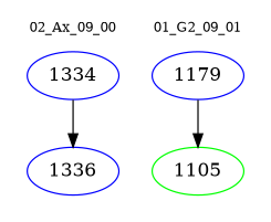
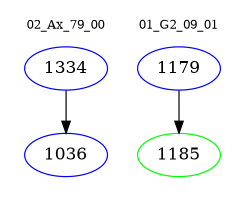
  digraph {
    node [color=blue]
    edge [color=black]
    n1 [label=1334]
-   n2 [label=1336]
+   n2 [label=1036]
    n3 [label=1179]
-   n4 [color=green label=1105]
+   n4 [color=green label=1185]
    subgraph cluster_1 {
      color=white
      fontsize=10
-     label="02_Ax_09_00"
+     label="02_Ax_79_00"
      n1
      n2
    }
    subgraph cluster_2 {
      color=white
      fontsize=10
      label="01_G2_09_01"
      n3
      n4
    }
    n1 -> n2
    n3 -> n4
  }
